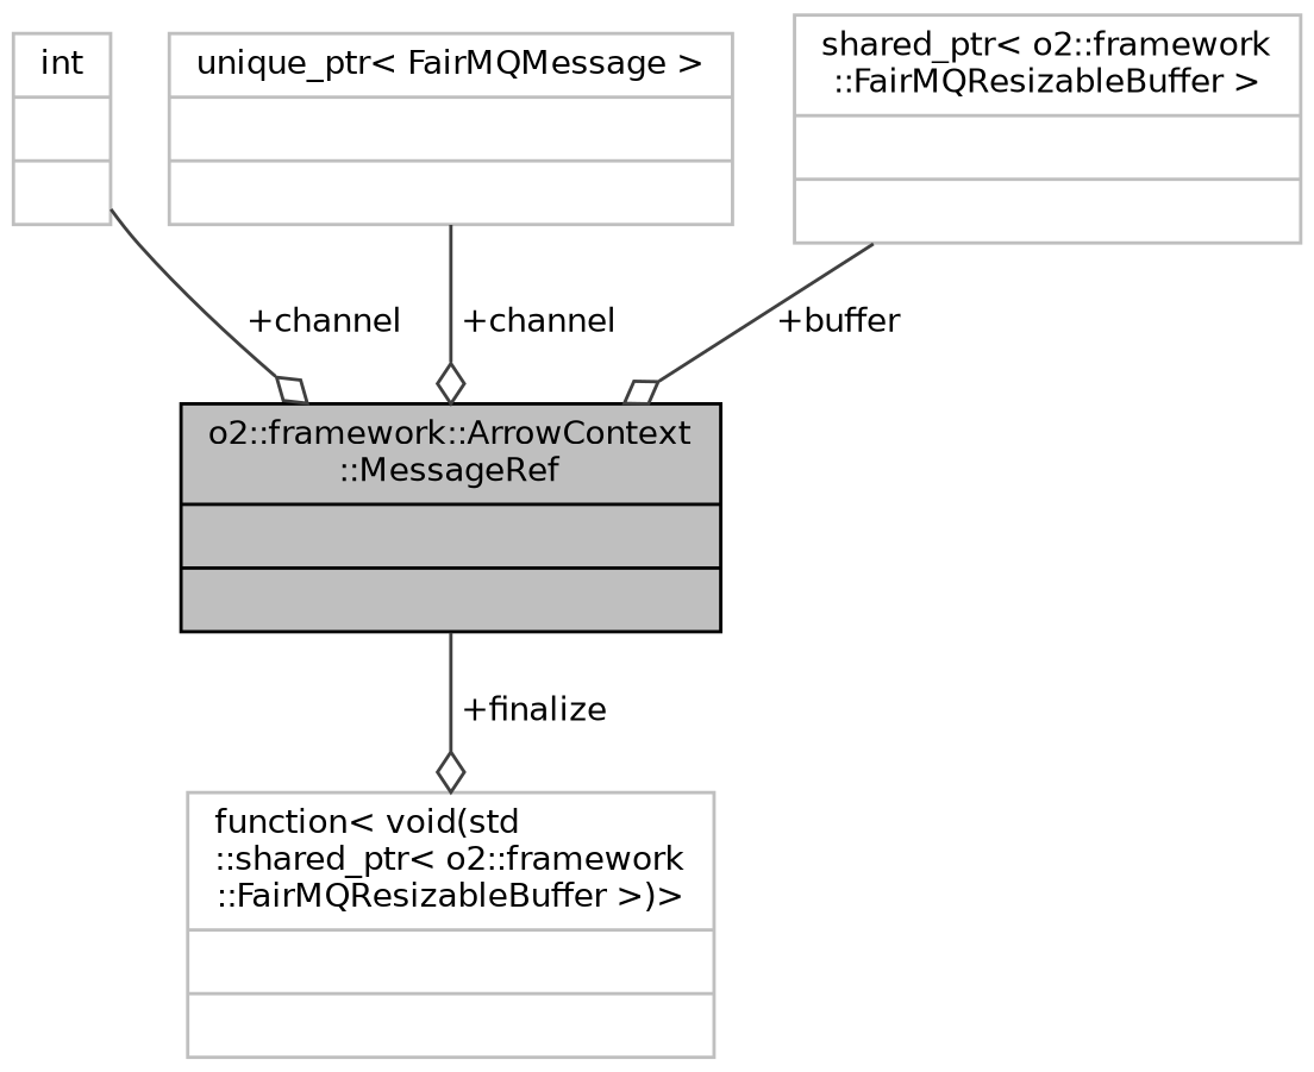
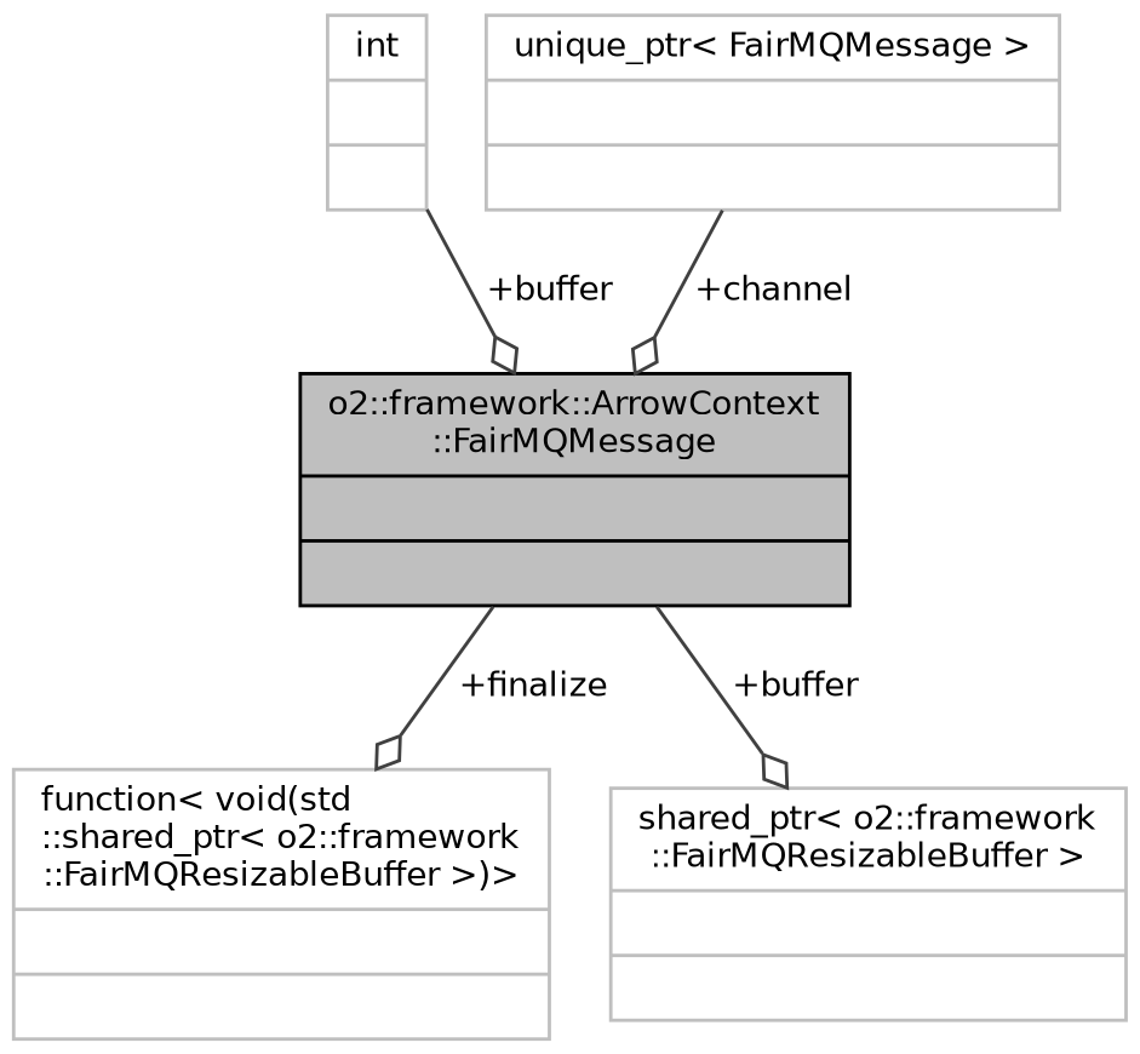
  digraph {
    node [color=grey75 fontname=Helvetica fontsize=10 shape=record]
    edge [arrowhead=odiamond color=grey25 fontname=Helvetica fontsize=10 labelfontname=Helvetica labelfontsize=10 style=solid]
-   n1 [color=black fillcolor=grey75 fontcolor=black height=0.2 label="{o2::framework::ArrowContext\l::MessageRef\n||}" style=filled width=0.4]
+   n1 [color=black fillcolor=grey75 fontcolor=black height=0.2 label="{o2::framework::ArrowContext\l::FairMQMessage\n||}" style=filled width=0.4]
    n2 [height=0.2 label="{function\< void(std\l::shared_ptr\< o2::framework\l::FairMQResizableBuffer \>)\>\n||}" width=0.4]
    n3 [height=0.2 label="{int\n||}" width=0.4]
    n4 [height=0.2 label="{unique_ptr\< FairMQMessage \>\n||}" width=0.4]
    n5 [height=0.2 label="{shared_ptr\< o2::framework\l::FairMQResizableBuffer \>\n||}" width=0.4]
    n1 -> n2 [label=" +finalize"]
-   n3 -> n1 [label=" +channel"]
+   n3 -> n1 [label=" +buffer"]
    n4 -> n1 [label=" +channel"]
-   n5 -> n1 [label=" +buffer"]
+   n1 -> n5 [label=" +buffer"]
  }
